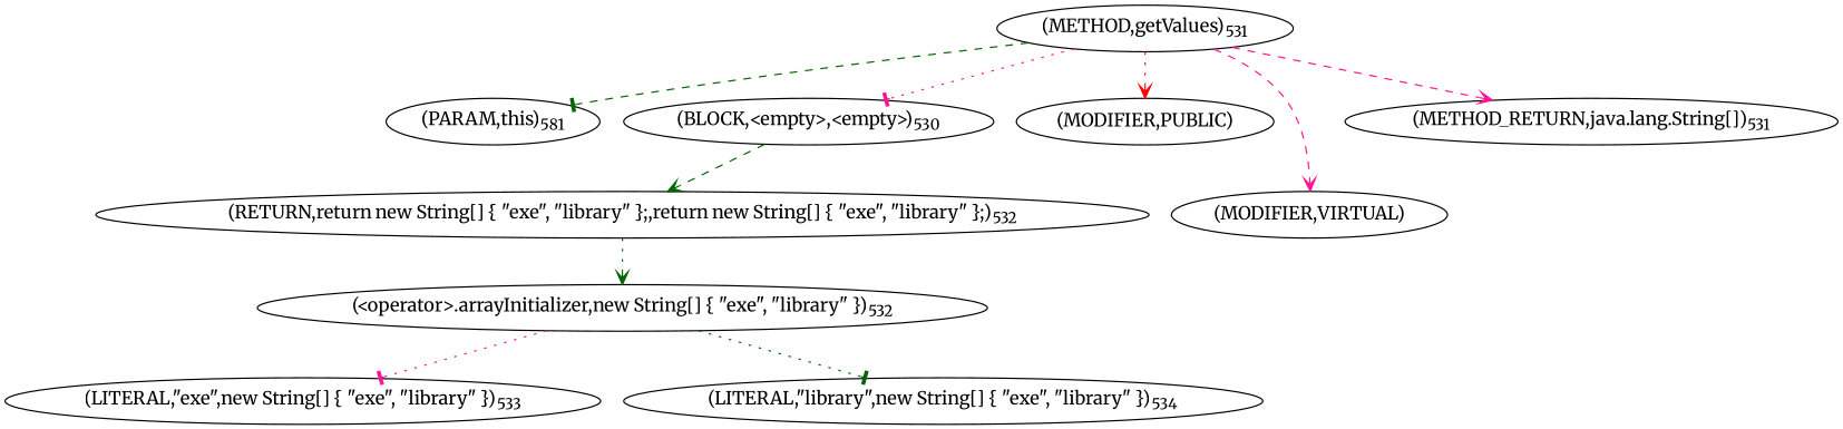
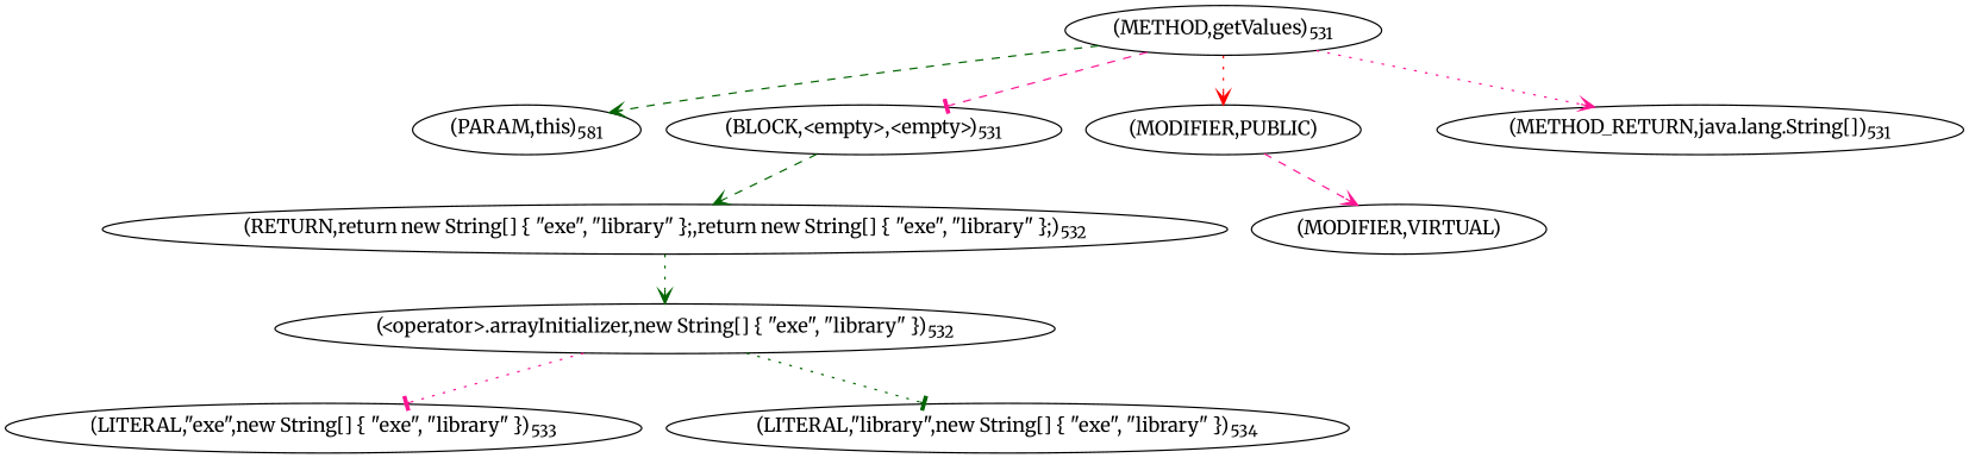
  digraph {
    fontname=Merriweather
    node [fontname=Merriweather]
    edge [arrowhead=vee color=darkgreen fontname=Merriweather style=dotted]
    n1 [label=<(METHOD,getValues)<SUB>531</SUB>>]
    n2 [label=<(PARAM,this)<SUB>581</SUB>>]
-   n3 [label=<(BLOCK,&lt;empty&gt;,&lt;empty&gt;)<SUB>530</SUB>>]
+   n3 [label=<(BLOCK,&lt;empty&gt;,&lt;empty&gt;)<SUB>531</SUB>>]
    n4 [label=<(MODIFIER,PUBLIC)>]
    n5 [label=<(MODIFIER,VIRTUAL)>]
    n6 [label=<(METHOD_RETURN,java.lang.String[])<SUB>531</SUB>>]
    n7 [label=<(RETURN,return new String[] { &quot;exe&quot;, &quot;library&quot; };,return new String[] { &quot;exe&quot;, &quot;library&quot; };)<SUB>532</SUB>>]
    n8 [label=<(&lt;operator&gt;.arrayInitializer,new String[] { &quot;exe&quot;, &quot;library&quot; })<SUB>532</SUB>>]
    n9 [label=<(LITERAL,&quot;exe&quot;,new String[] { &quot;exe&quot;, &quot;library&quot; })<SUB>533</SUB>>]
    n10 [label=<(LITERAL,&quot;library&quot;,new String[] { &quot;exe&quot;, &quot;library&quot; })<SUB>534</SUB>>]
-   n1 -> n2 [arrowhead=tee style=dashed]
-   n1 -> n3 [arrowhead=tee color=deeppink]
+   n1 -> n2 [style=dashed]
+   n1 -> n3 [arrowhead=tee color=deeppink style=dashed]
    n1 -> n4 [color=red]
-   n1 -> n5 [color=deeppink style=dashed]
-   n1 -> n6 [color=deeppink style=dashed]
+   n4 -> n5 [color=deeppink style=dashed]
+   n1 -> n6 [color=deeppink]
    n3 -> n7 [style=dashed]
    n7 -> n8
    n8 -> n9 [arrowhead=tee color=deeppink]
    n8 -> n10 [arrowhead=tee]
  }
